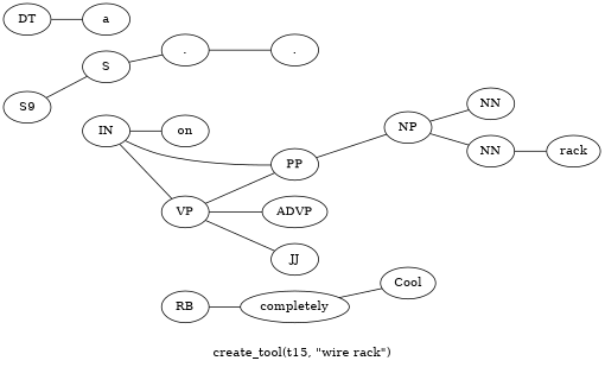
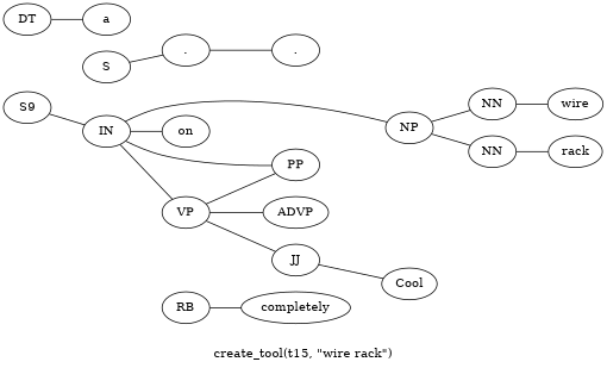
  graph {
    label="create_tool(t15, \"wire rack\")"
    rankdir=LR
    n1 [label=S9]
    n2 [label=S]
    n3 [label="."]
    n4 [label=VP]
    n5 [label=JJ]
    n6 [label=ADVP]
    n7 [label=PP]
    n8 [label="."]
    n9 [label=Cool]
    n10 [label=IN]
    n11 [label=NP]
    n12 [label=RB]
    n13 [label=completely]
    n14 [label=on]
    n15 [label=NN]
    n16 [label=NN]
    n17 [label=DT]
    n18 [label=a]
+   n19 [label=wire]
    n20 [label=rack]
-   n1 -- n2
+   n1 -- n10
    n2 -- n3
    n3 -- n8
    n4 -- n5
    n4 -- n6
    n4 -- n7
-   n13 -- n9
+   n5 -- n9
    n7 -- n10
-   n7 -- n11
+   n10 -- n11
    n10 -- n4
    n10 -- n14
    n11 -- n15
    n11 -- n16
    n12 -- n13
+   n15 -- n19
    n16 -- n20
    n17 -- n18
  }
